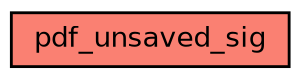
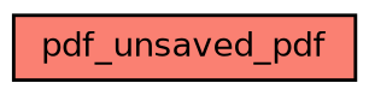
  digraph {
    rankdir=LR
-   n1 [color=black fillcolor=salmon fontname=Helvetica fontsize=10 height=0.2 label=pdf_unsaved_sig shape=record style=filled width=0.4]
+   n1 [color=black fillcolor=salmon fontname=Helvetica fontsize=10 height=0.2 label=pdf_unsaved_pdf shape=record style=filled width=0.4]
  }
